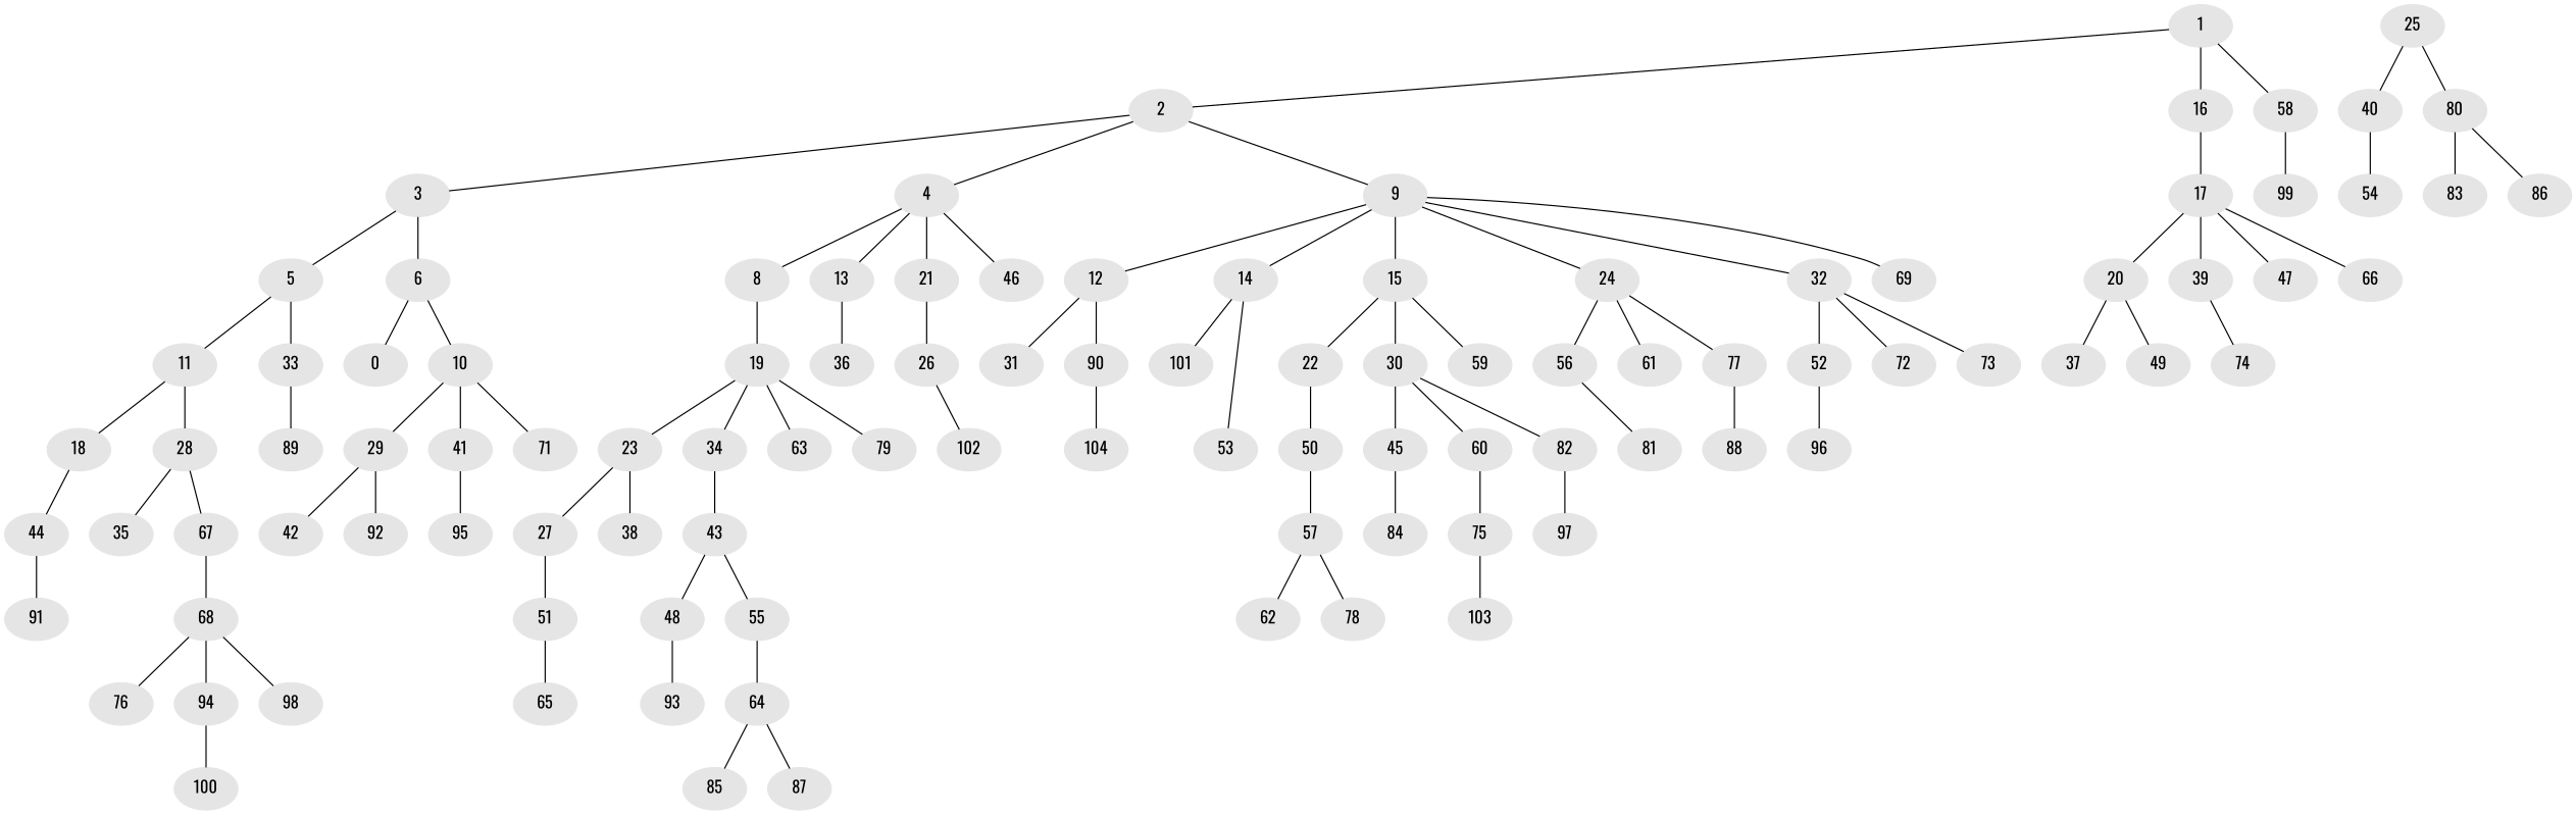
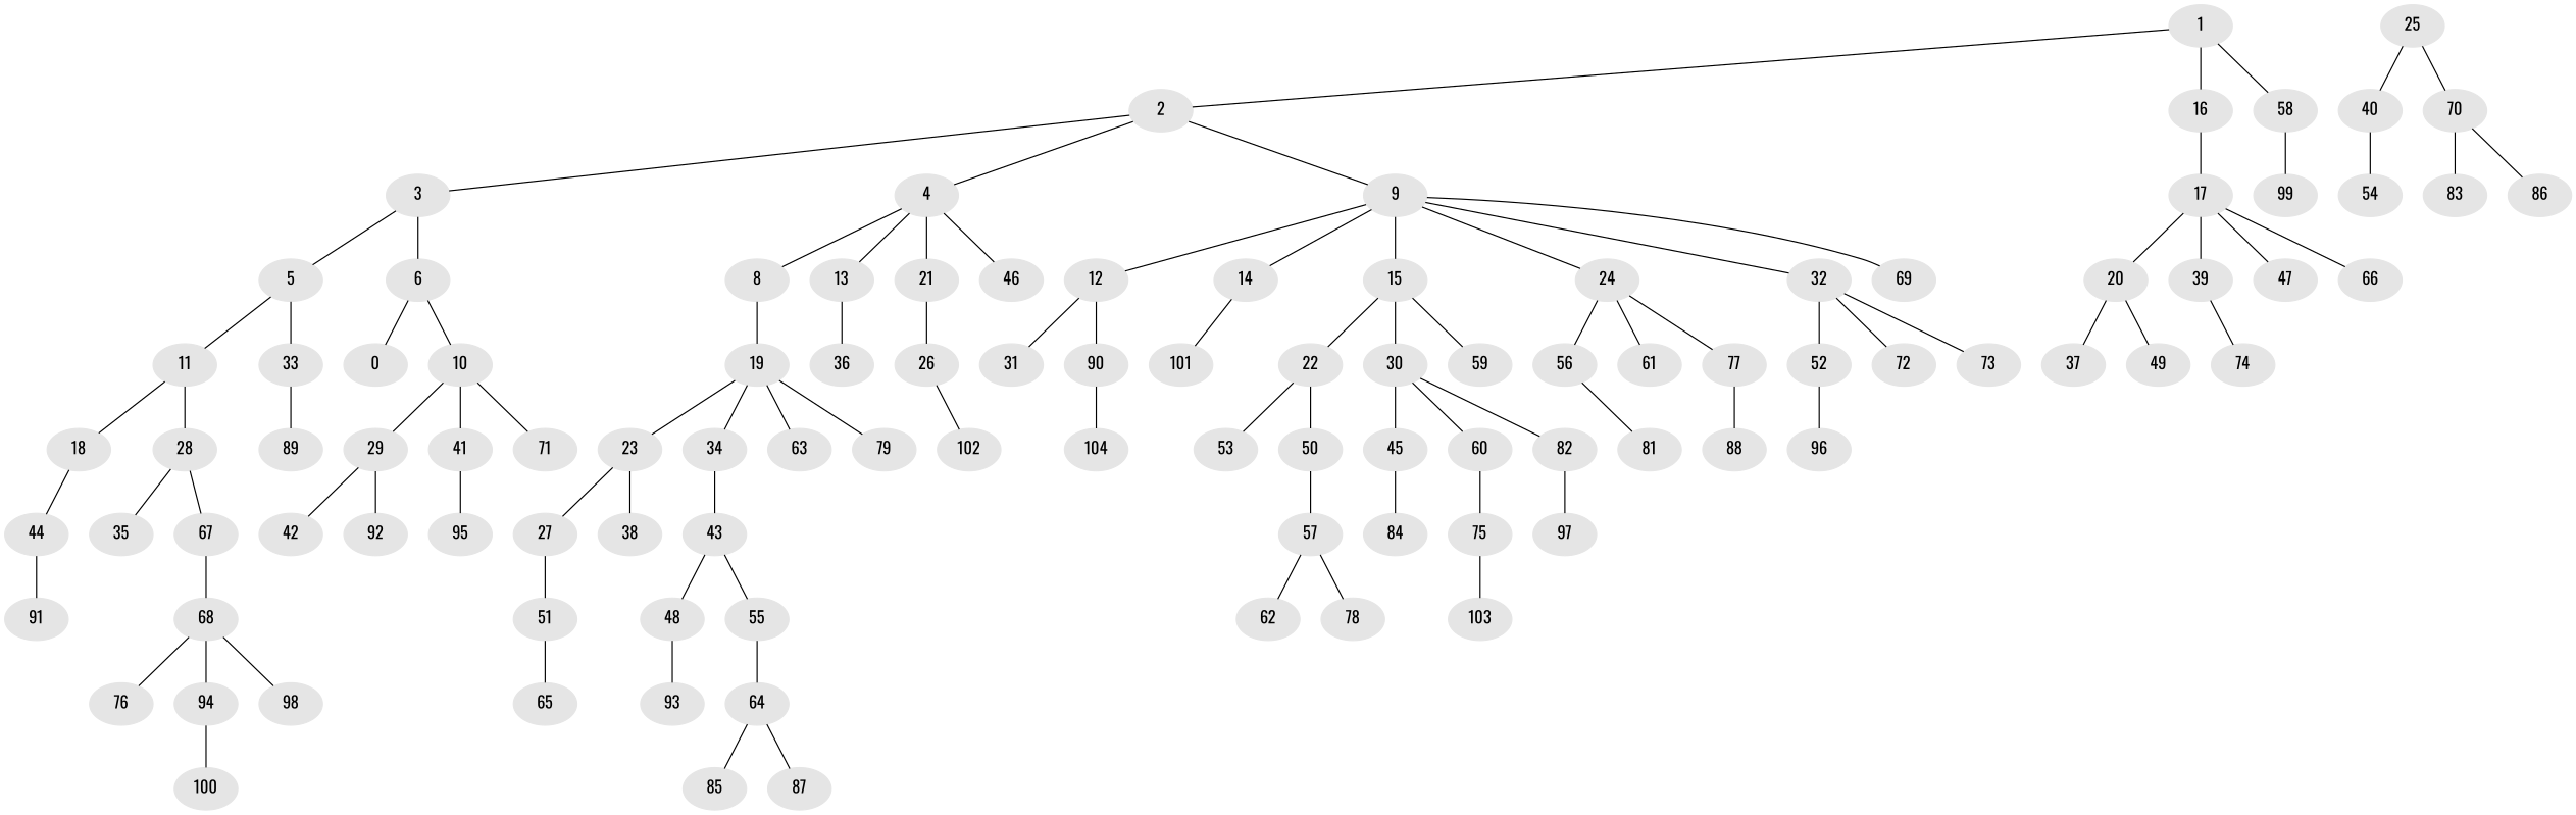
  graph {
    fontname=Oswald
    node [color=gray90 fontname=Oswald style=filled]
    edge [fontname=Oswald]
    1
    2
    16
    58
    3
    4
    9
    17
    99
    5
    6
    8
    13
    21
    46
    12
    14
    15
    24
    32
    69
    11
    33
    n24 [label=0]
    10
    19
    36
    26
    18
    28
    89
    29
    41
    71
    23
    34
    63
    79
    31
    90
    101
    22
    30
    59
    56
    61
    77
    52
    72
    73
    42
    92
    95
    44
    35
    67
    104
    50
    53
    45
    60
    82
    20
    39
    47
    66
    37
    49
    74
    91
    27
    38
    25
    40
-   80
+   80 [label=70]
    43
    102
    57
    51
    81
    88
    54
    83
    86
    65
    68
    84
    75
    97
    96
    48
    55
    93
    64
    62
    78
    85
    87
    103
    76
    94
    98
    100
    1 -- 2
    1 -- 16
    1 -- 58
    2 -- 3
    2 -- 4
    2 -- 9
    16 -- 17
    58 -- 99
    3 -- 5
    3 -- 6
    4 -- 8
    4 -- 13
    4 -- 21
    4 -- 46
    9 -- 12
    9 -- 14
    9 -- 15
    9 -- 24
    9 -- 32
    9 -- 69
    17 -- 20
    17 -- 39
    17 -- 47
    17 -- 66
    5 -- 11
    5 -- 33
    6 -- n24
    6 -- 10
    8 -- 19
    13 -- 36
    21 -- 26
    12 -- 31
    12 -- 90
    14 -- 101
    15 -- 22
    15 -- 30
    15 -- 59
    24 -- 56
    24 -- 61
    24 -- 77
    32 -- 52
    32 -- 72
    32 -- 73
    11 -- 18
    11 -- 28
    33 -- 89
    10 -- 29
    10 -- 41
    10 -- 71
    19 -- 23
    19 -- 34
    19 -- 63
    19 -- 79
    26 -- 102
    18 -- 44
    28 -- 35
    28 -- 67
    29 -- 42
    29 -- 92
    41 -- 95
    23 -- 27
    23 -- 38
    34 -- 43
    90 -- 104
    22 -- 50
-   14 -- 53
+   22 -- 53
    30 -- 45
    30 -- 60
    30 -- 82
    56 -- 81
    77 -- 88
    52 -- 96
    44 -- 91
    67 -- 68
    50 -- 57
    45 -- 84
    60 -- 75
    82 -- 97
    20 -- 37
    20 -- 49
    39 -- 74
    27 -- 51
    25 -- 40
    25 -- 80
    40 -- 54
    80 -- 83
    80 -- 86
    43 -- 48
    43 -- 55
    57 -- 62
    57 -- 78
    51 -- 65
    68 -- 76
    68 -- 94
    68 -- 98
    75 -- 103
    48 -- 93
    55 -- 64
    64 -- 85
    64 -- 87
    94 -- 100
  }
